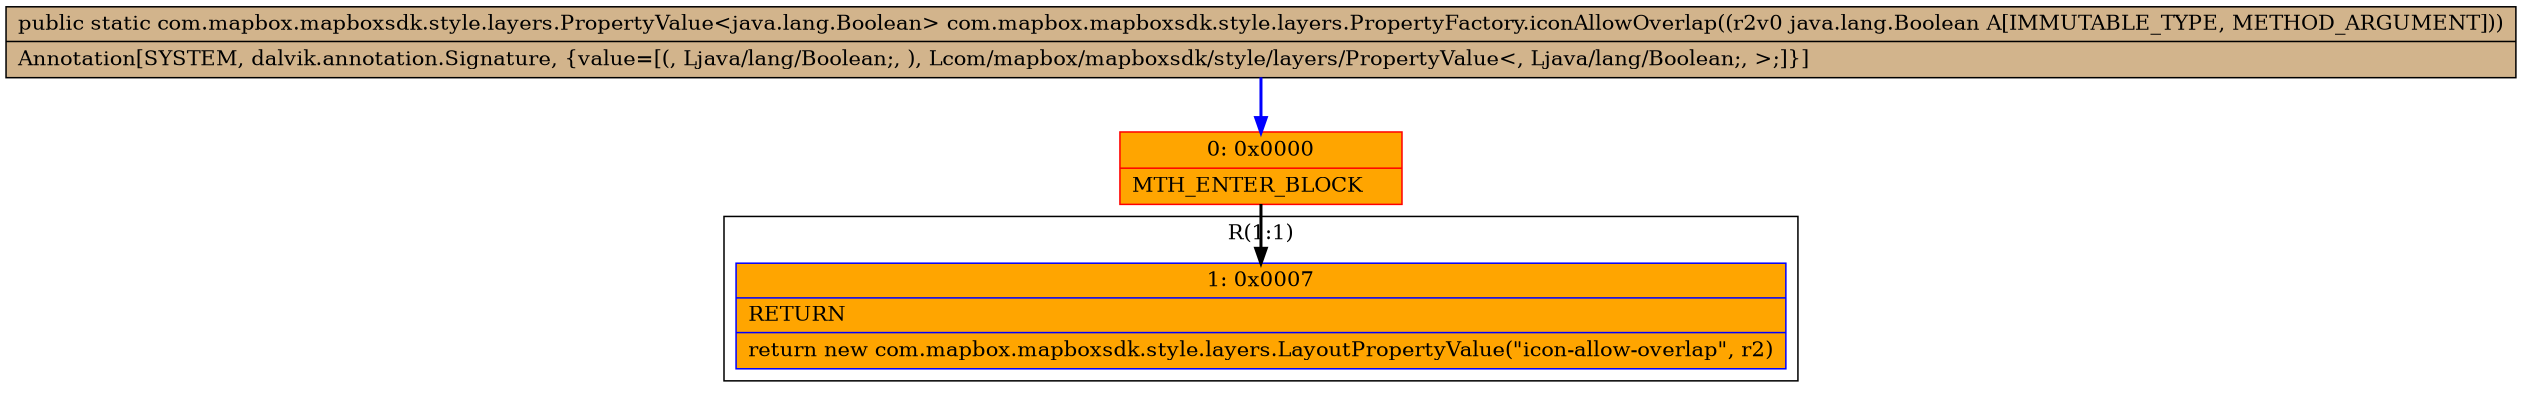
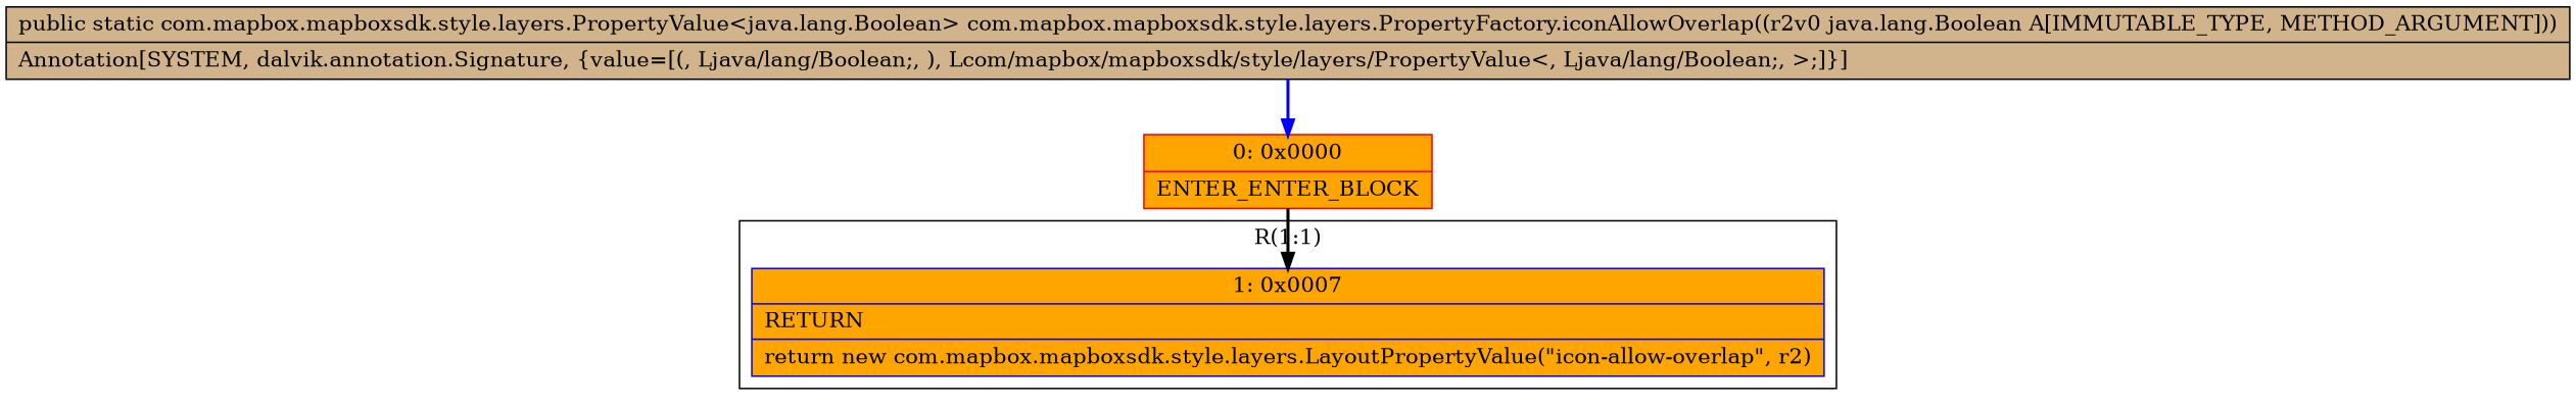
  digraph {
    node [shape=record style=filled fillcolor=orange]
    edge [style=bold]
    n1 [color=blue label="{1\:\ 0x0007|RETURN\l|return new com.mapbox.mapboxsdk.style.layers.LayoutPropertyValue(\"icon\-allow\-overlap\", r2)\l}"]
-   n2 [color=red label="{0\:\ 0x0000|MTH_ENTER_BLOCK\l}"]
+   n2 [color=red label="{0\:\ 0x0000|ENTER_ENTER_BLOCK\l}"]
    n3 [label="{public static com.mapbox.mapboxsdk.style.layers.PropertyValue\<java.lang.Boolean\> com.mapbox.mapboxsdk.style.layers.PropertyFactory.iconAllowOverlap((r2v0 java.lang.Boolean A[IMMUTABLE_TYPE, METHOD_ARGUMENT]))  | Annotation[SYSTEM, dalvik.annotation.Signature, \{value=[(, Ljava\/lang\/Boolean;, ), Lcom\/mapbox\/mapboxsdk\/style\/layers\/PropertyValue\<, Ljava\/lang\/Boolean;, \>;]\}]\l}" fillcolor=tan]
    subgraph cluster_1 {
      label="R(1:1)"
      n1
    }
    n2 -> n1 [color=black]
    n3 -> n2 [color=blue]
  }
